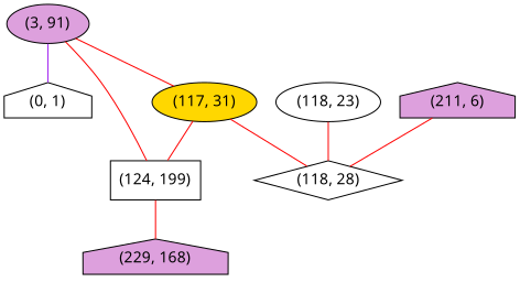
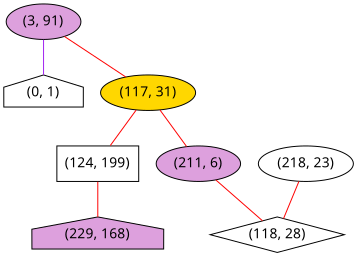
  graph {
    fontname="Noto Sans"
    node [fillcolor=white fontname="Noto Sans" shape=ellipse style=filled]
    edge [color=red fontname="Noto Sans" weight=1]
    n1 [fillcolor=plum label="(3, 91)"]
    n2 [label="(0, 1)" shape=house]
    "(117, 31)" [fillcolor=gold]
    n4 [label="(124, 199)" shape=box]
    "(118, 28)" [shape=diamond]
    "(229, 168)" [fillcolor=plum shape=house]
-   "(118, 23)"
-   "(211, 6)" [fillcolor=plum shape=house]
+   "(118, 23)" [label="(218, 23)"]
+   "(211, 6)" [fillcolor=plum]
    n1 -- n2 [color=purple weight=4]
    n1 -- "(117, 31)"
-   n1 -- n4
    "(117, 31)" -- n4
-   "(117, 31)" -- "(118, 28)"
+   "(117, 31)" -- "(211, 6)"
    n4 -- "(229, 168)"
    "(118, 23)" -- "(118, 28)"
    "(211, 6)" -- "(118, 28)"
  }
